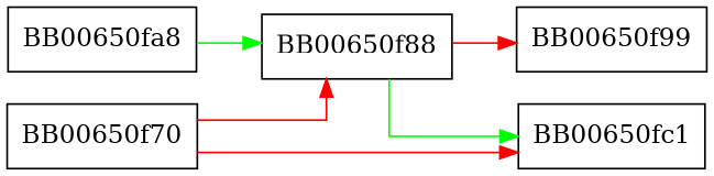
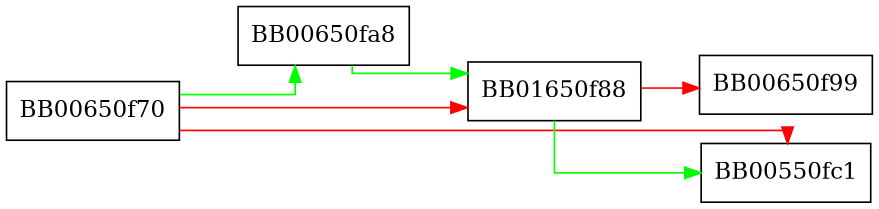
  digraph {
    rankdir=LR
    splines=ortho
    node [shape=box]
    edge [color=green]
    BB00650f70
    BB00650fa8
-   BB00650f88
-   BB00650fc1
+   BB00650f88 [label=BB01650f88]
+   BB00650fc1 [label=BB00550fc1]
    n5 [label=BB00650f99]
+   BB00650f70 -> BB00650fa8
    BB00650f70 -> BB00650f88 [color=red]
    BB00650f70 -> BB00650fc1 [color=red]
    BB00650fa8 -> BB00650f88
    BB00650f88 -> BB00650fc1
    BB00650f88 -> n5 [color=red]
  }
